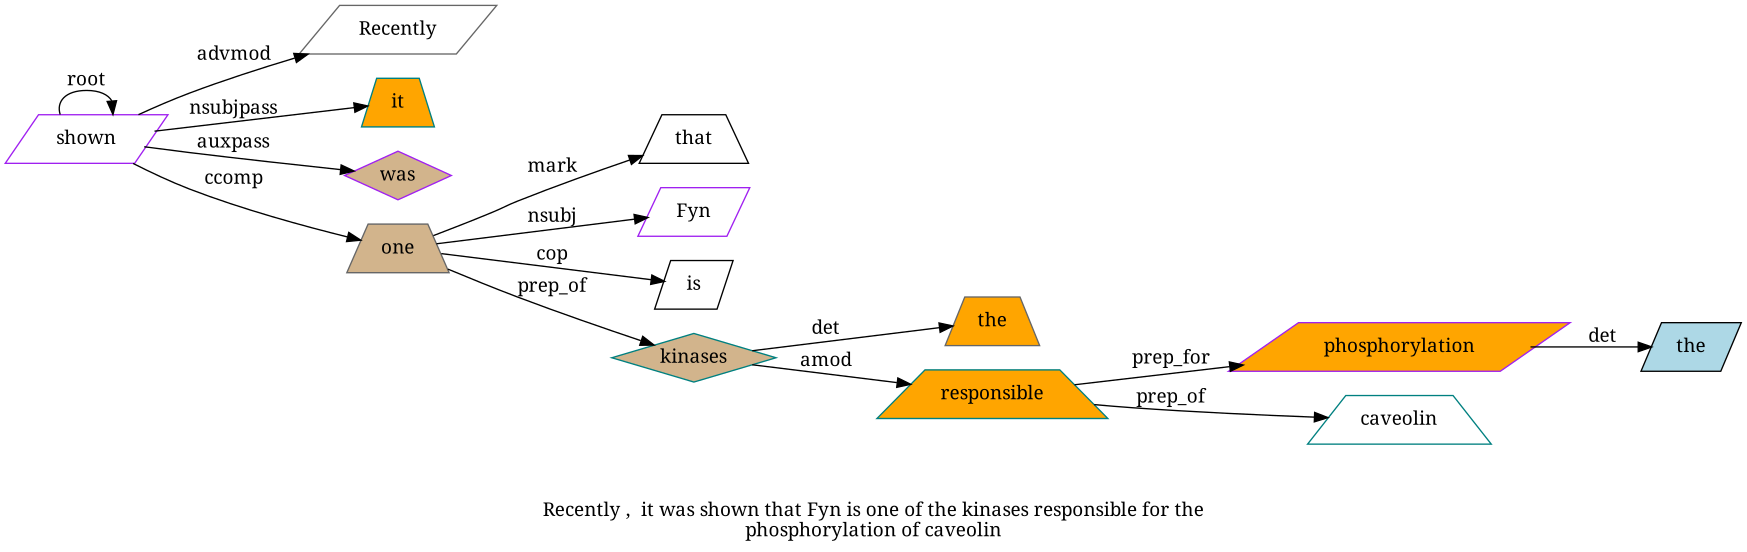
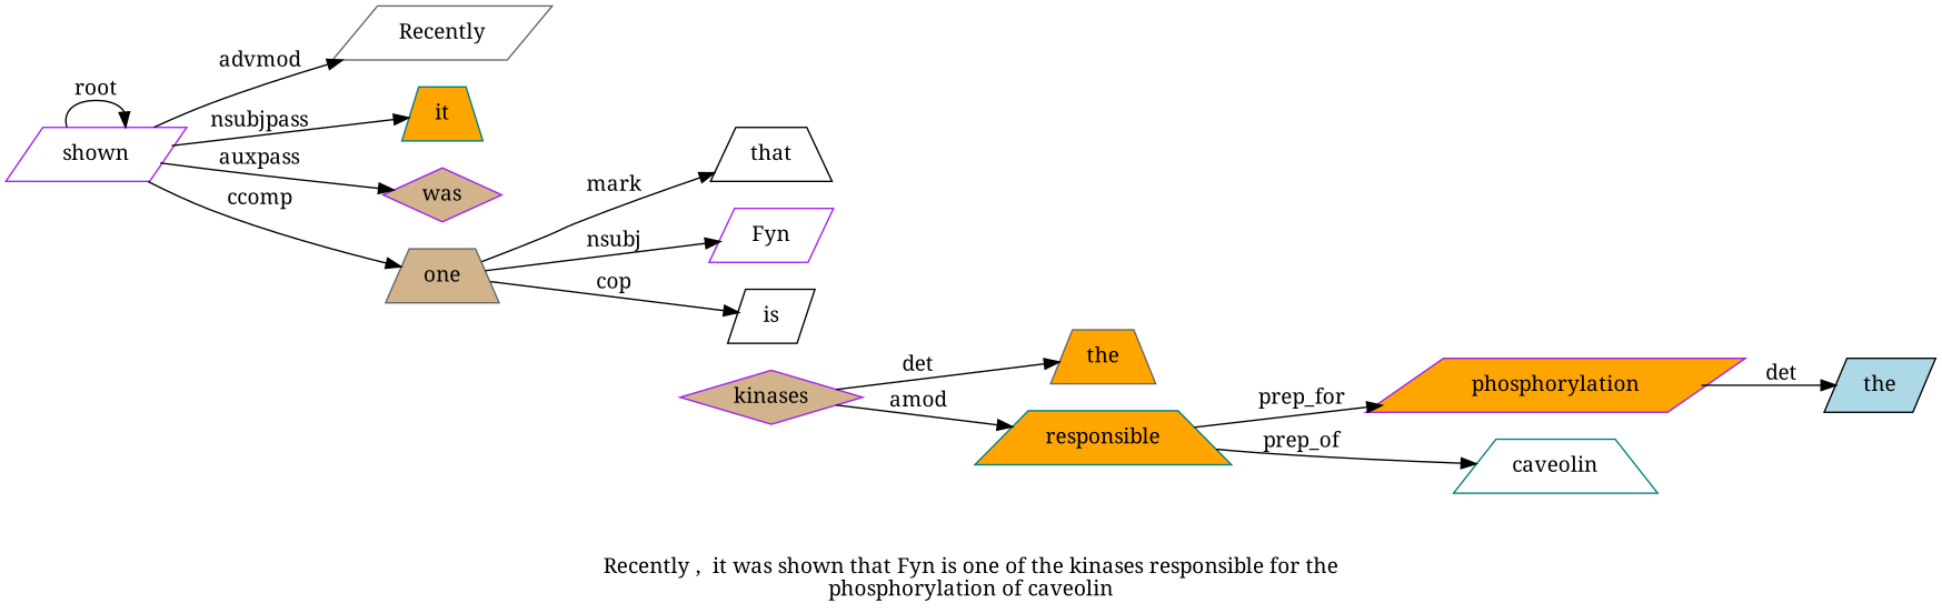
  digraph {
    fontname="Noto Serif"
    label="Recently ,  it was shown that Fyn is one of the kinases responsible for the\nphosphorylation of caveolin"
    rankdir=LR
    node [color=purple fillcolor=white fontname="Noto Serif" shape=parallelogram style=filled]
    edge [fontname="Noto Serif"]
    n1 [label=shown]
    n2 [color=gray40 label=Recently]
    n3 [color=teal fillcolor=orange label=it shape=trapezium]
    n4 [fillcolor=tan label=was shape=diamond]
    n5 [color=gray40 fillcolor=tan label=one shape=trapezium]
    n6 [color=black label=that shape=trapezium]
    n7 [label=Fyn]
    n8 [color=black label=is]
-   n9 [color=teal fillcolor=tan label=kinases shape=diamond]
+   n9 [fillcolor=tan label=kinases shape=diamond]
    n10 [color=gray40 fillcolor=orange label=the shape=trapezium]
    n11 [color=teal fillcolor=orange label=responsible shape=trapezium]
    n12 [fillcolor=orange label=phosphorylation]
    n13 [color=teal label=caveolin shape=trapezium]
    n14 [color=black fillcolor=lightblue label=the]
    n1 -> n1 [label=root]
    n1 -> n2 [label=advmod]
    n1 -> n3 [label=nsubjpass]
    n1 -> n4 [label=auxpass]
    n1 -> n5 [label=ccomp]
    n5 -> n6 [label=mark]
    n5 -> n7 [label=nsubj]
    n5 -> n8 [label=cop]
-   n5 -> n9 [label=prep_of]
    n9 -> n10 [label=det]
    n9 -> n11 [label=amod]
    n11 -> n12 [label=prep_for]
    n11 -> n13 [label=prep_of]
    n12 -> n14 [label=det]
  }
